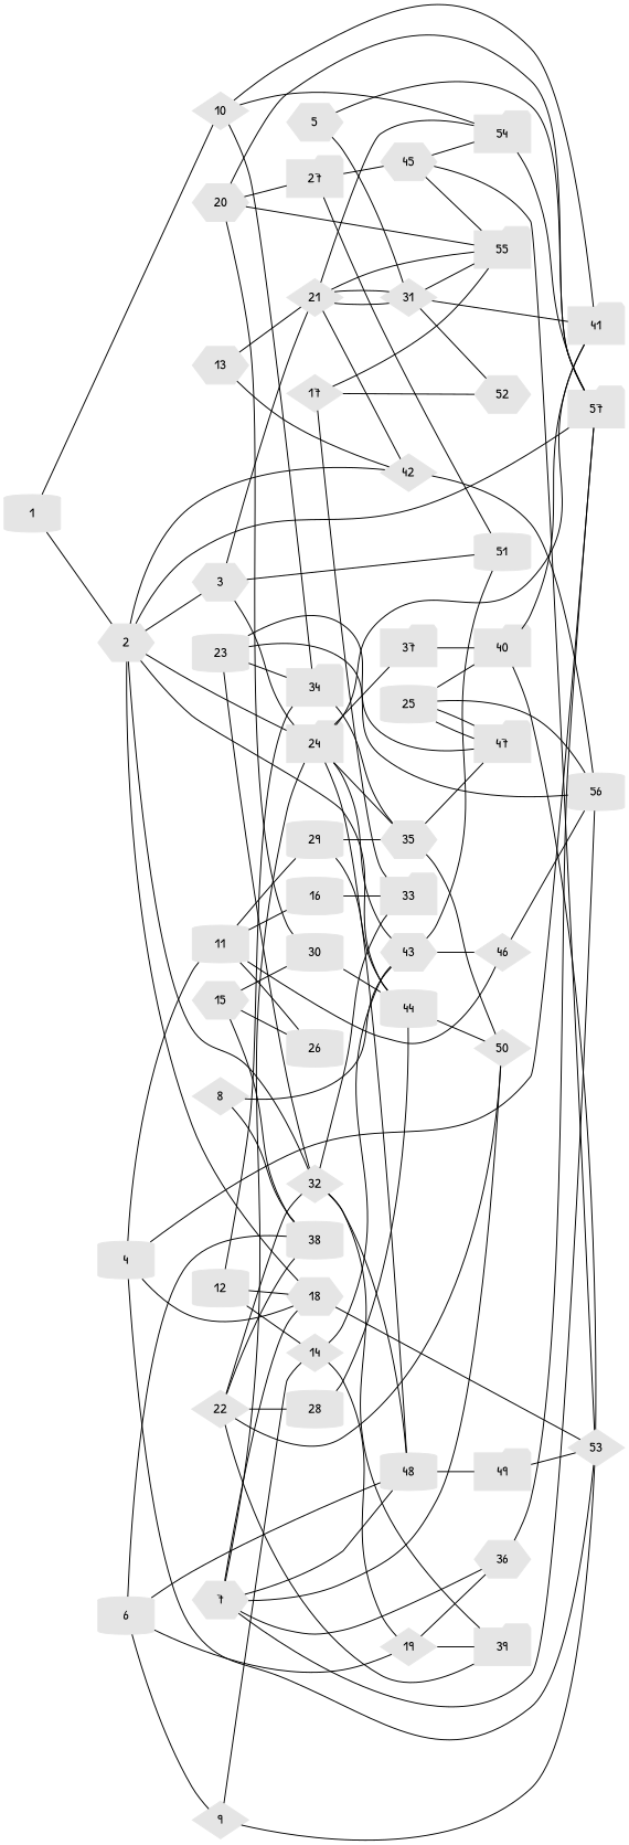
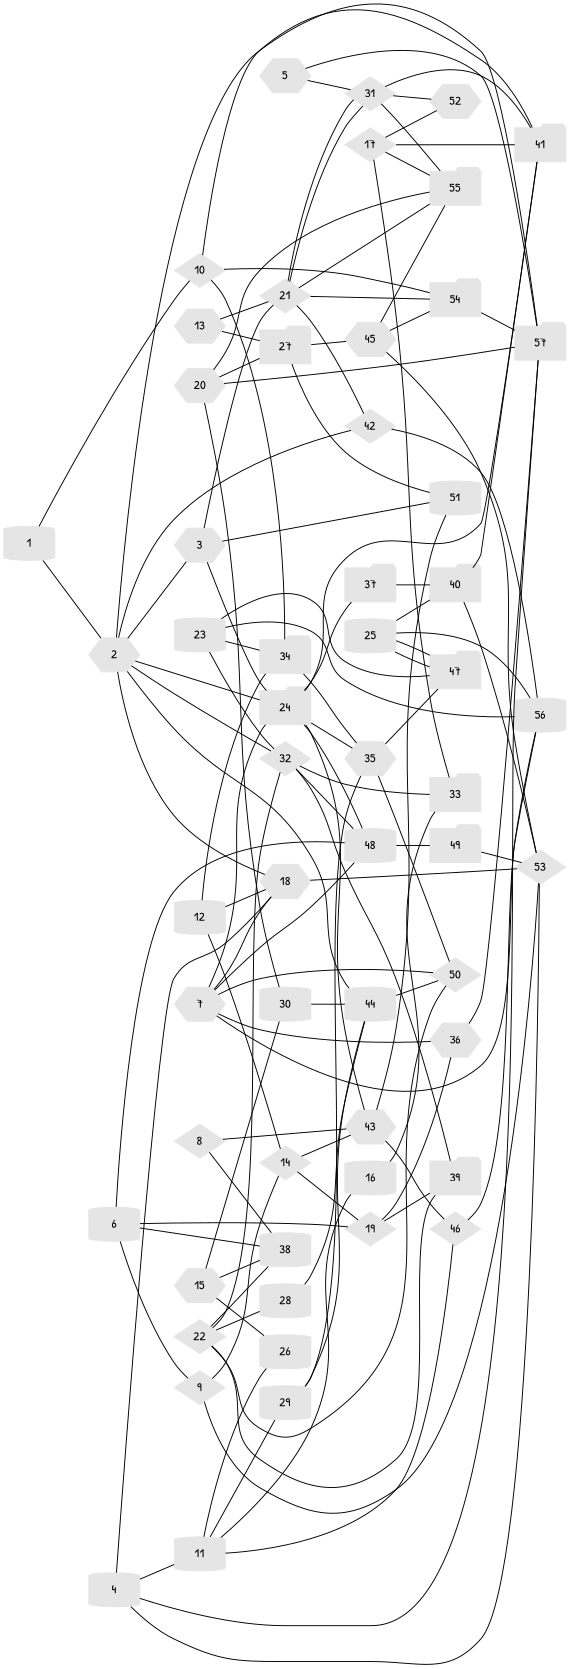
  graph {
    fontname="Patrick Hand"
    rankdir=LR
    node [color=gray90 fontname="Patrick Hand" shape=cylinder style=filled]
    edge [fontname="Patrick Hand"]
    2 [shape=hexagon]
    1
    10 [shape=diamond]
    3 [shape=hexagon]
    18 [shape=hexagon]
    24 [shape=folder]
    32 [shape=diamond]
    42 [shape=diamond]
    44
    57 [shape=folder]
    34 [shape=folder]
    41 [shape=folder]
    54 [shape=folder]
    21 [shape=diamond]
    51
    53 [shape=diamond]
    48
    43 [shape=hexagon]
    35 [shape=hexagon]
    37 [shape=folder]
    33 [shape=folder]
    39 [shape=folder]
    56
    50 [shape=diamond]
    31 [shape=diamond]
    55 [shape=folder]
    4
    11
    16
    26
    29
    46 [shape=diamond]
    40 [shape=folder]
    5 [shape=hexagon]
    52 [shape=hexagon]
    9 [shape=diamond]
    6
    19 [shape=diamond]
    38
    14 [shape=diamond]
    36 [shape=hexagon]
    49 [shape=folder]
    7 [shape=hexagon]
    8 [shape=diamond]
    12
    13 [shape=hexagon]
    15 [shape=hexagon]
    30
    17 [shape=diamond]
    20 [shape=hexagon]
    27 [shape=folder]
    45 [shape=hexagon]
    22 [shape=diamond]
    28
    23
    47 [shape=folder]
    25
    2 -- 3
    2 -- 18
    2 -- 24
    2 -- 32
    2 -- 42
    2 -- 44
    2 -- 57
    1 -- 2
    1 -- 10
    10 -- 34
    10 -- 41
    10 -- 54
    3 -- 24
    3 -- 21
    3 -- 51
    18 -- 53
    24 -- 41
    24 -- 48
    24 -- 43
    24 -- 35
    24 -- 37
    32 -- 48
    32 -- 33
    32 -- 39
    42 -- 56
    44 -- 50
    34 -- 35
    54 -- 57
    21 -- 42
    21 -- 54
    21 -- 31
    21 -- 31
    21 -- 55
    48 -- 49
    43 -- 51
    43 -- 46
    35 -- 50
    35 -- 47
    37 -- 40
    31 -- 41
    31 -- 55
    31 -- 52
    4 -- 18
    4 -- 57
    4 -- 53
    4 -- 11
    11 -- 16
    11 -- 26
    11 -- 29
    11 -- 46
    16 -- 33
    29 -- 44
    29 -- 35
    46 -- 56
    40 -- 41
    40 -- 53
    5 -- 57
    5 -- 31
    9 -- 53
    9 -- 14
    6 -- 48
    6 -- 9
    6 -- 19
    6 -- 38
    19 -- 39
    19 -- 36
    14 -- 43
    14 -- 19
    36 -- 57
    49 -- 53
    7 -- 18
    7 -- 24
    7 -- 48
    7 -- 56
    7 -- 50
    7 -- 36
    8 -- 43
    8 -- 38
    12 -- 18
    12 -- 34
    12 -- 14
-   13 -- 42
+   13 -- 27
    13 -- 21
    15 -- 26
    15 -- 38
    15 -- 30
    30 -- 44
+   17 -- 41
    17 -- 33
    17 -- 55
    17 -- 52
    20 -- 57
    20 -- 55
    20 -- 30
    20 -- 27
    27 -- 51
    27 -- 45
    45 -- 54
    45 -- 53
    45 -- 55
    22 -- 32
    22 -- 39
    22 -- 50
    22 -- 38
    22 -- 28
    28 -- 44
    23 -- 32
    23 -- 34
    23 -- 56
    23 -- 47
    25 -- 56
    25 -- 40
    25 -- 47
    25 -- 47
  }
